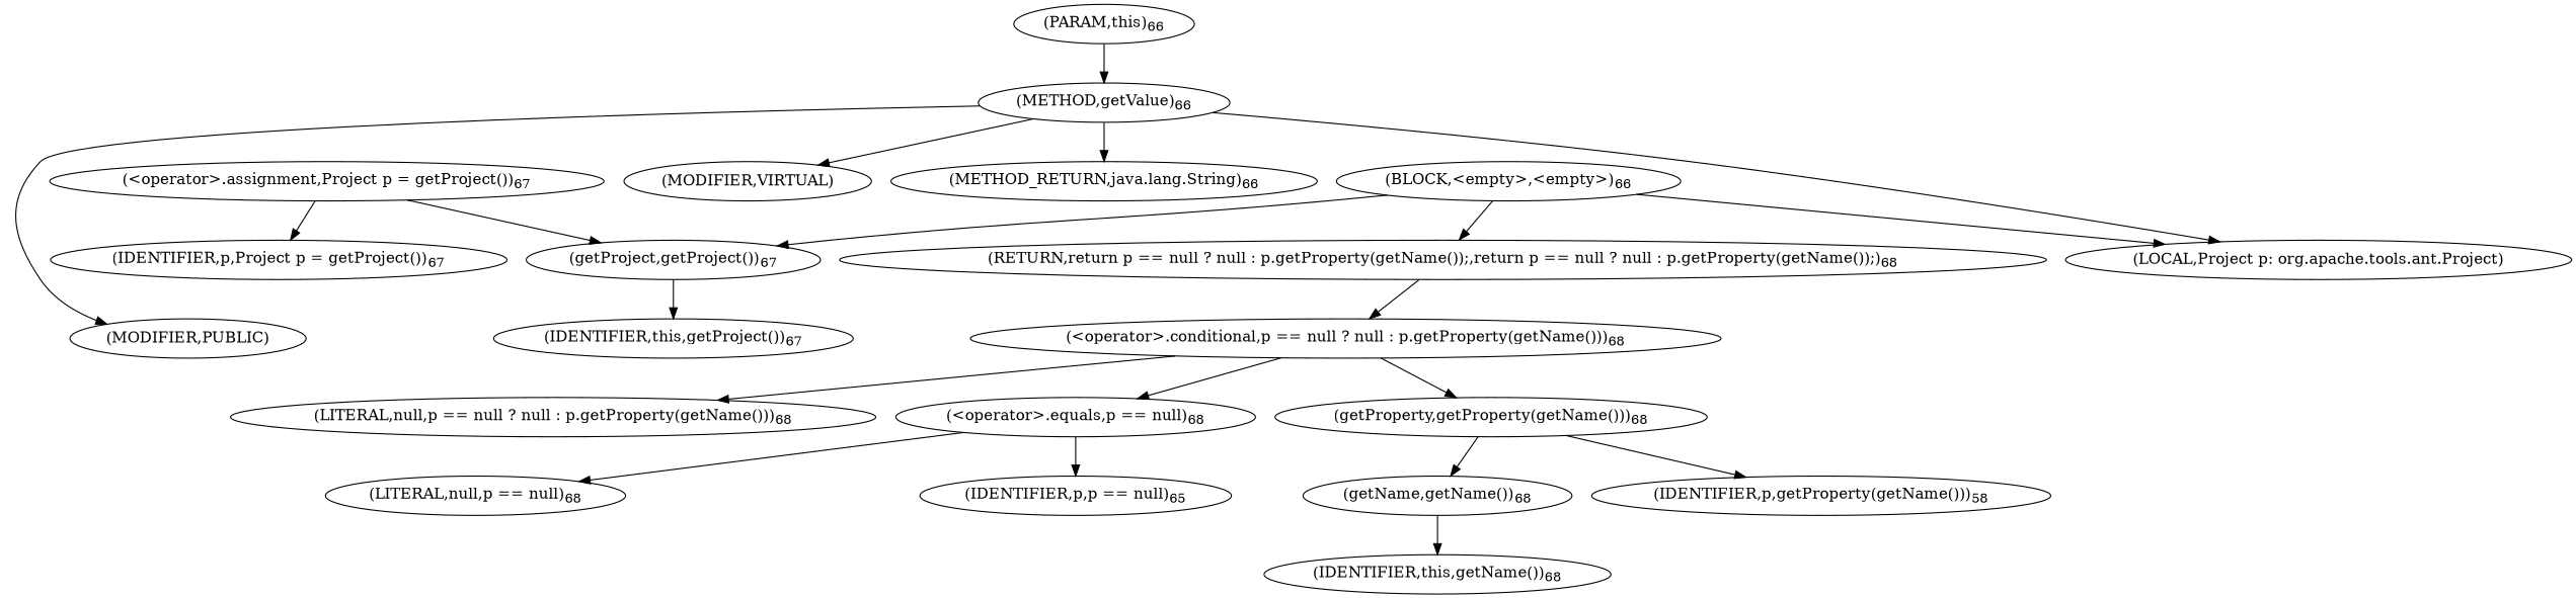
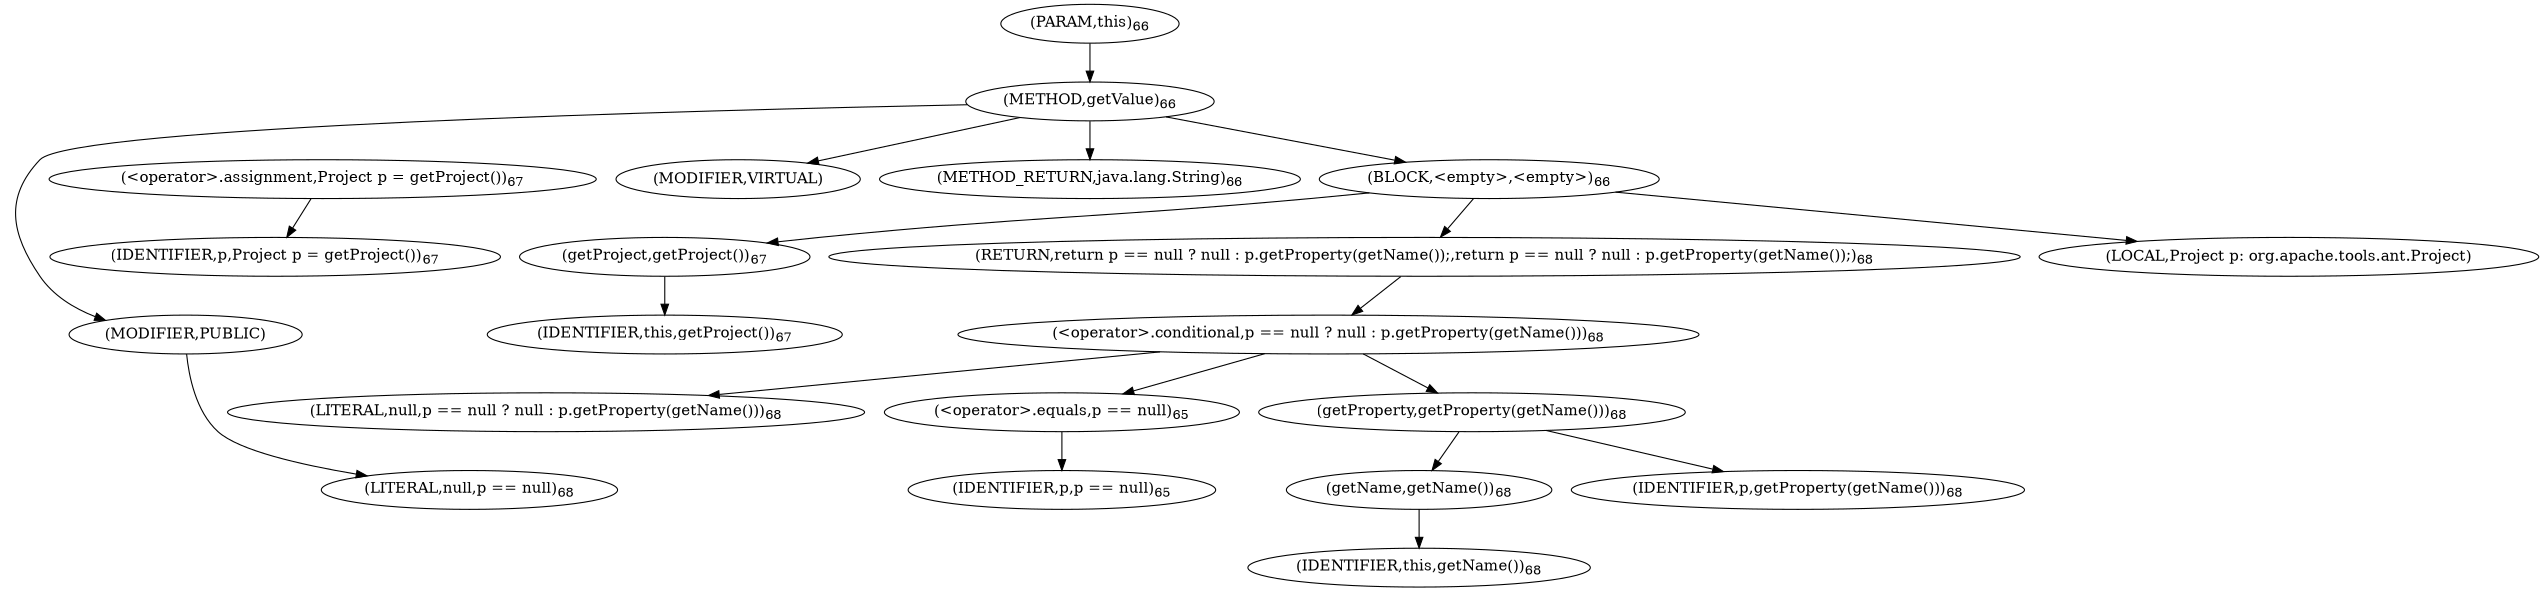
  digraph {
    n1 [label=<(METHOD,getValue)<SUB>66</SUB>>]
    n2 [label=<(BLOCK,&lt;empty&gt;,&lt;empty&gt;)<SUB>66</SUB>>]
    n3 [label=<(MODIFIER,PUBLIC)>]
    n4 [label=<(MODIFIER,VIRTUAL)>]
    n5 [label=<(METHOD_RETURN,java.lang.String)<SUB>66</SUB>>]
    n6 [label=<(PARAM,this)<SUB>66</SUB>>]
    n7 [label=<(LOCAL,Project p: org.apache.tools.ant.Project)>]
    n8 [label=<(RETURN,return p == null ? null : p.getProperty(getName());,return p == null ? null : p.getProperty(getName());)<SUB>68</SUB>>]
    n9 [label=<(getProject,getProject())<SUB>67</SUB>>]
    n10 [label=<(&lt;operator&gt;.assignment,Project p = getProject())<SUB>67</SUB>>]
    n11 [label=<(IDENTIFIER,p,Project p = getProject())<SUB>67</SUB>>]
    n12 [label=<(&lt;operator&gt;.conditional,p == null ? null : p.getProperty(getName()))<SUB>68</SUB>>]
    n13 [label=<(IDENTIFIER,this,getProject())<SUB>67</SUB>>]
-   n14 [label=<(&lt;operator&gt;.equals,p == null)<SUB>68</SUB>>]
+   n14 [label=<(&lt;operator&gt;.equals,p == null)<SUB>65</SUB>>]
    n15 [label=<(LITERAL,null,p == null ? null : p.getProperty(getName()))<SUB>68</SUB>>]
    n16 [label=<(getProperty,getProperty(getName()))<SUB>68</SUB>>]
    n17 [label=<(IDENTIFIER,p,p == null)<SUB>65</SUB>>]
    n18 [label=<(LITERAL,null,p == null)<SUB>68</SUB>>]
-   n19 [label=<(IDENTIFIER,p,getProperty(getName()))<SUB>58</SUB>>]
+   n19 [label=<(IDENTIFIER,p,getProperty(getName()))<SUB>68</SUB>>]
    n20 [label=<(getName,getName())<SUB>68</SUB>>]
    n21 [label=<(IDENTIFIER,this,getName())<SUB>68</SUB>>]
-   n1 -> n7
+   n1 -> n2
    n1 -> n3
    n1 -> n4
    n1 -> n5
    n2 -> n7
    n2 -> n8
    n2 -> n9
    n6 -> n1
    n8 -> n12
    n9 -> n13
-   n10 -> n9
    n10 -> n11
    n12 -> n14
    n12 -> n15
    n12 -> n16
    n14 -> n17
-   n14 -> n18
+   n3 -> n18
    n16 -> n19
    n16 -> n20
    n20 -> n21
  }
